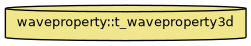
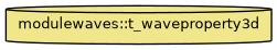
  digraph {
    rankdir=LR
-   n1 [color=black fillcolor=khaki fontname=Helvetica fontsize=10 height=0.2 label="waveproperty::t_waveproperty3d" shape=cylinder style=filled width=0.4]
+   n1 [color=black fillcolor=khaki fontname=Helvetica fontsize=10 height=0.2 label="modulewaves::t_waveproperty3d" shape=cylinder style=filled width=0.4]
  }
